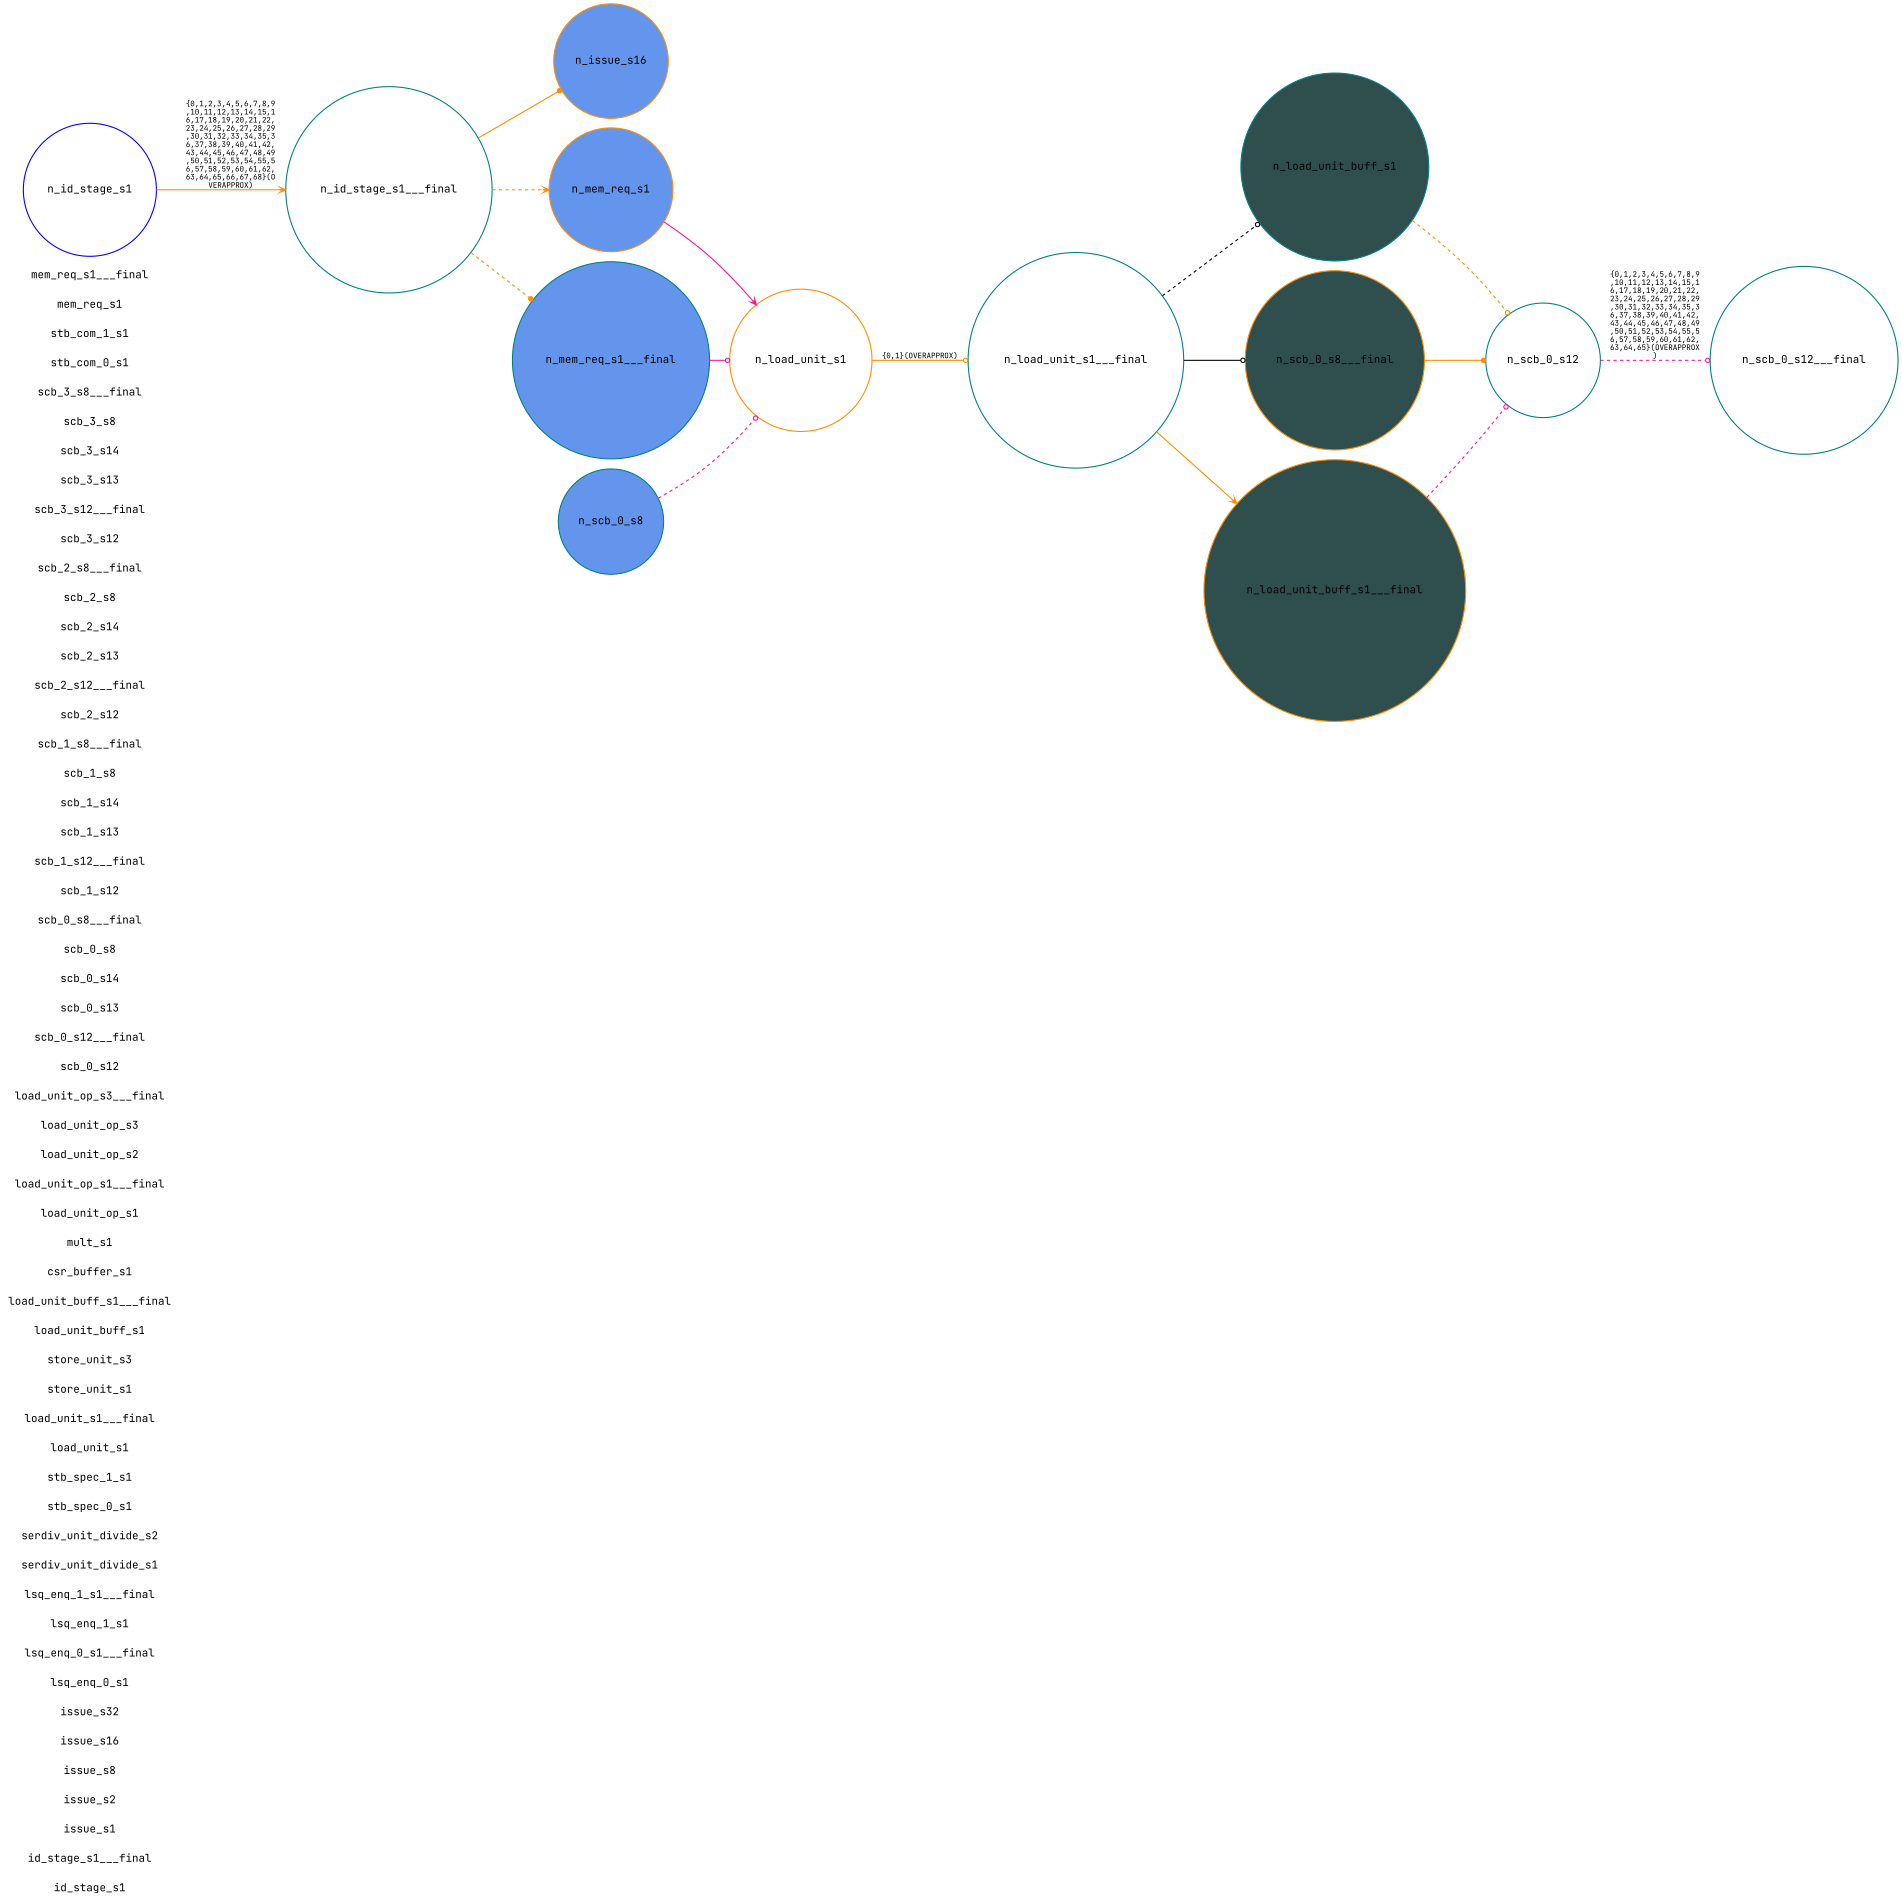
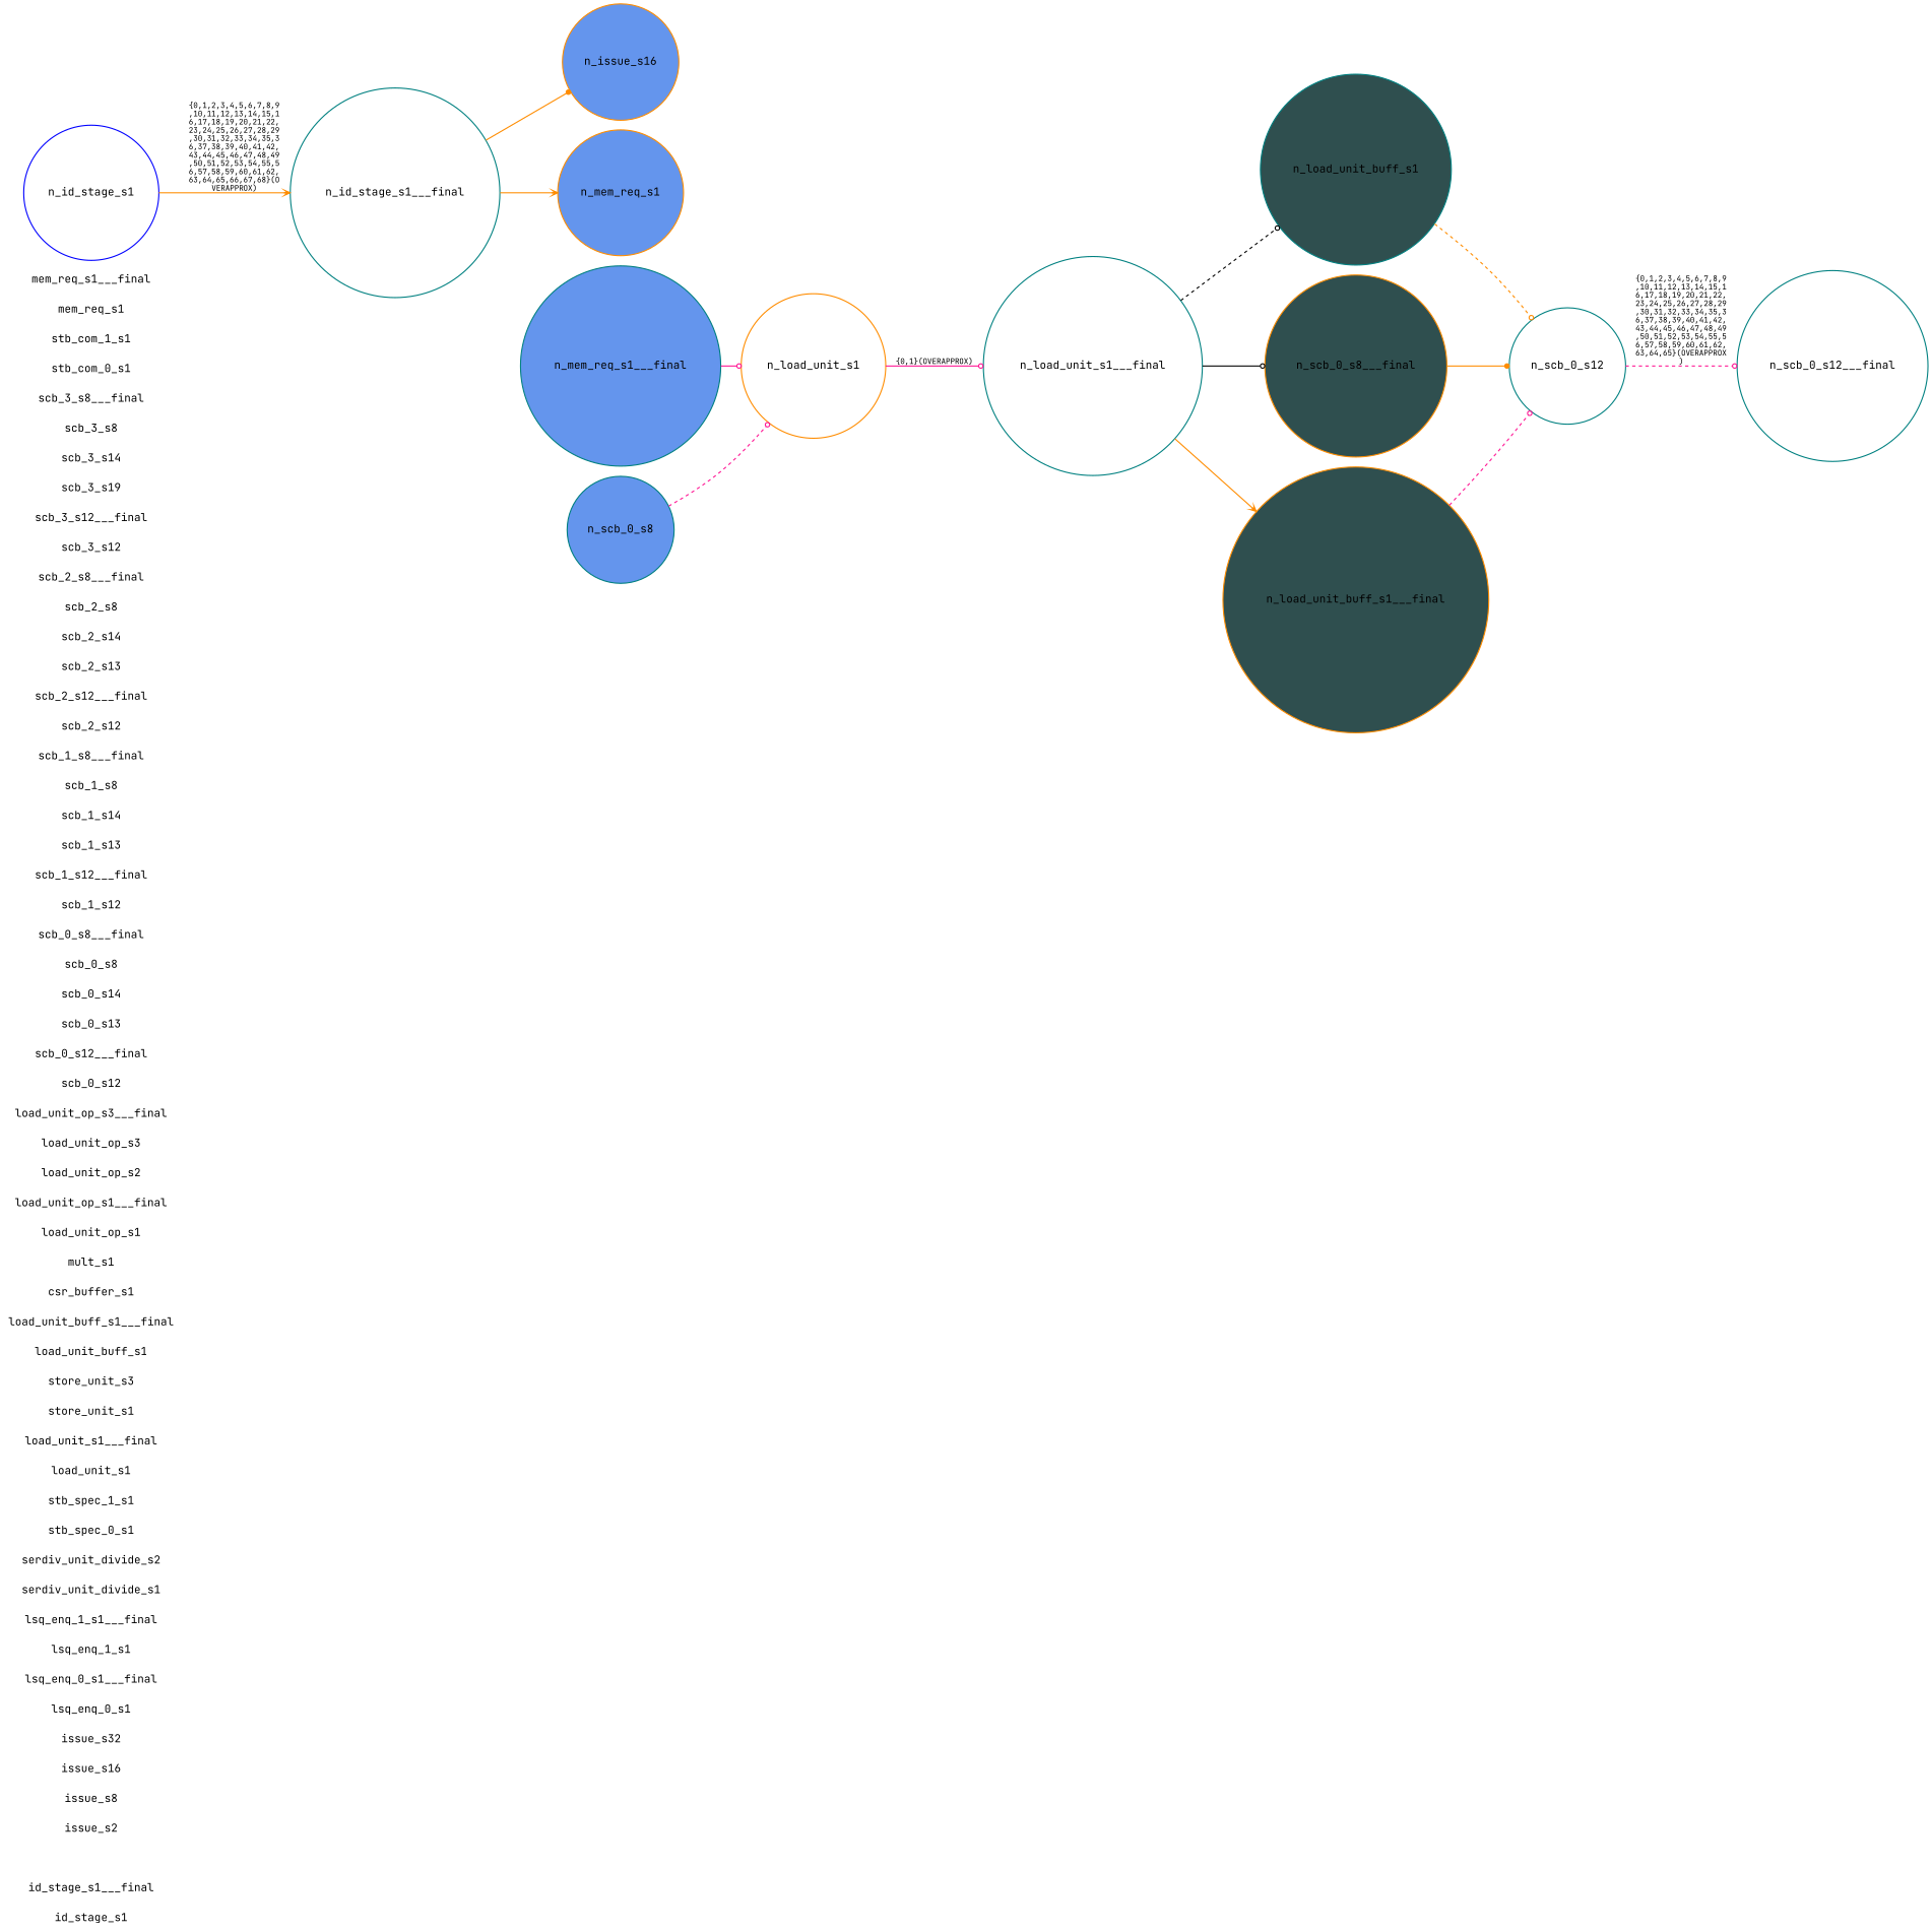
  digraph {
    fontname="JetBrains Mono"
    rankdir=LR
    splines=true
    node [color=darkorange fontname="JetBrains Mono" fontsize=20 penwidth=2 shape=none]
    edge [arrowhead=odot color=darkorange fontname="JetBrains Mono" penwidth=2 style=solid]
    n1 [color=blue label=id_stage_s1]
    n2 [color=teal label=id_stage_s1___final]
-   n3 [label=issue_s1]
    n4 [label=issue_s2]
    n5 [color=teal label=issue_s8]
    n6 [color=teal label=issue_s16]
    n7 [label=issue_s32]
    n8 [color=blue label=lsq_enq_0_s1]
    n9 [label=lsq_enq_0_s1___final]
    n10 [color=teal label=lsq_enq_1_s1]
    n11 [color=blue label=lsq_enq_1_s1___final]
    n12 [label=serdiv_unit_divide_s1]
    n13 [label=serdiv_unit_divide_s2]
    n14 [label=stb_spec_0_s1]
    n15 [color=teal label=stb_spec_1_s1]
    n16 [color=teal label=load_unit_s1]
    n17 [label=load_unit_s1___final]
    n18 [label=store_unit_s1]
    n19 [color=teal label=store_unit_s3]
    n20 [color=blue label=load_unit_buff_s1]
    n21 [label=load_unit_buff_s1___final]
    n22 [color=teal label=csr_buffer_s1]
    n23 [color=teal label=mult_s1]
    n24 [label=load_unit_op_s1]
    n25 [color=blue label=load_unit_op_s1___final]
    n26 [label=load_unit_op_s2]
    n27 [color=blue label=load_unit_op_s3]
    n28 [color=blue label=load_unit_op_s3___final]
    n29 [label=scb_0_s12]
    n30 [label=scb_0_s12___final]
    n31 [color=teal label=scb_0_s13]
    n32 [color=teal label=scb_0_s14]
    n33 [color=teal label=scb_0_s8]
    n34 [label=scb_0_s8___final]
    n35 [label=scb_1_s12]
    n36 [color=teal label=scb_1_s12___final]
    n37 [color=teal label=scb_1_s13]
    n38 [color=teal label=scb_1_s14]
    n39 [color=blue label=scb_1_s8]
    n40 [label=scb_1_s8___final]
    n41 [color=blue label=scb_2_s12]
    n42 [label=scb_2_s12___final]
    n43 [color=blue label=scb_2_s13]
    n44 [color=teal label=scb_2_s14]
    n45 [color=teal label=scb_2_s8]
    n46 [color=blue label=scb_2_s8___final]
    n47 [color=blue label=scb_3_s12]
    n48 [color=teal label=scb_3_s12___final]
-   n49 [color=blue label=scb_3_s13]
+   n49 [color=blue label=scb_3_s19]
    n50 [color=teal label=scb_3_s14]
    n51 [label=scb_3_s8]
    n52 [label=scb_3_s8___final]
    n53 [label=stb_com_0_s1]
    n54 [color=blue label=stb_com_1_s1]
    n55 [label=mem_req_s1]
    n56 [color=blue label=mem_req_s1___final]
    n_id_stage_s1 [color=blue shape=circle]
    n_id_stage_s1___final [color=teal shape=circle]
    n_issue_s16 [fillcolor="#6495ED" shape=circle style=filled]
    n_mem_req_s1 [fillcolor="#6495ED" shape=circle style=filled]
    n_mem_req_s1___final [color=teal fillcolor="#6495ED" shape=circle style=filled]
    n_load_unit_s1 [shape=circle]
    n_load_unit_s1___final [color=teal shape=circle]
    n_scb_0_s12 [color=teal shape=circle]
    n_scb_0_s12___final [color=teal shape=circle]
    n_scb_0_s8 [color=teal fillcolor="#6495ED" shape=circle style=filled]
    n_load_unit_buff_s1 [color=teal fillcolor="#2F4F4F" shape=circle style=filled]
    n_scb_0_s8___final [fillcolor="#2F4F4F" shape=circle style=filled]
    n_load_unit_buff_s1___final [fillcolor="#2F4F4F" shape=circle style=filled]
    n_id_stage_s1 -> n_id_stage_s1___final [arrowhead=vee label="{0,1,2,3,4,5,6,7,8,9\n,10,11,12,13,14,15,1\n6,17,18,19,20,21,22,\n23,24,25,26,27,28,29\n,30,31,32,33,34,35,3\n6,37,38,39,40,41,42,\n43,44,45,46,47,48,49\n,50,51,52,53,54,55,5\n6,57,58,59,60,61,62,\n63,64,65,66,67,68}(O\nVERAPPROX)"]
    n_id_stage_s1___final -> n_issue_s16 [arrowhead=dot]
-   n_id_stage_s1___final -> n_mem_req_s1 [arrowhead=vee style=dashed]
-   n_id_stage_s1___final -> n_mem_req_s1___final [arrowhead=dot style=dashed]
-   n_mem_req_s1 -> n_load_unit_s1 [arrowhead=vee color=deeppink]
+   n_id_stage_s1___final -> n_mem_req_s1 [arrowhead=vee]
    n_mem_req_s1___final -> n_load_unit_s1 [color=deeppink]
-   n_load_unit_s1 -> n_load_unit_s1___final [label="{0,1}(OVERAPPROX)"]
+   n_load_unit_s1 -> n_load_unit_s1___final [color=deeppink label="{0,1}(OVERAPPROX)"]
    n_load_unit_s1___final -> n_load_unit_buff_s1 [color=black style=dashed]
    n_load_unit_s1___final -> n_scb_0_s8___final [color=black]
    n_load_unit_s1___final -> n_load_unit_buff_s1___final [arrowhead=vee]
    n_scb_0_s12 -> n_scb_0_s12___final [color=deeppink label="{0,1,2,3,4,5,6,7,8,9\n,10,11,12,13,14,15,1\n6,17,18,19,20,21,22,\n23,24,25,26,27,28,29\n,30,31,32,33,34,35,3\n6,37,38,39,40,41,42,\n43,44,45,46,47,48,49\n,50,51,52,53,54,55,5\n6,57,58,59,60,61,62,\n63,64,65}(OVERAPPROX\n)" style=dashed]
    n_scb_0_s8 -> n_load_unit_s1 [color=deeppink style=dashed]
    n_load_unit_buff_s1 -> n_scb_0_s12 [style=dashed]
    n_scb_0_s8___final -> n_scb_0_s12 [arrowhead=dot]
    n_load_unit_buff_s1___final -> n_scb_0_s12 [color=deeppink style=dashed]
  }
